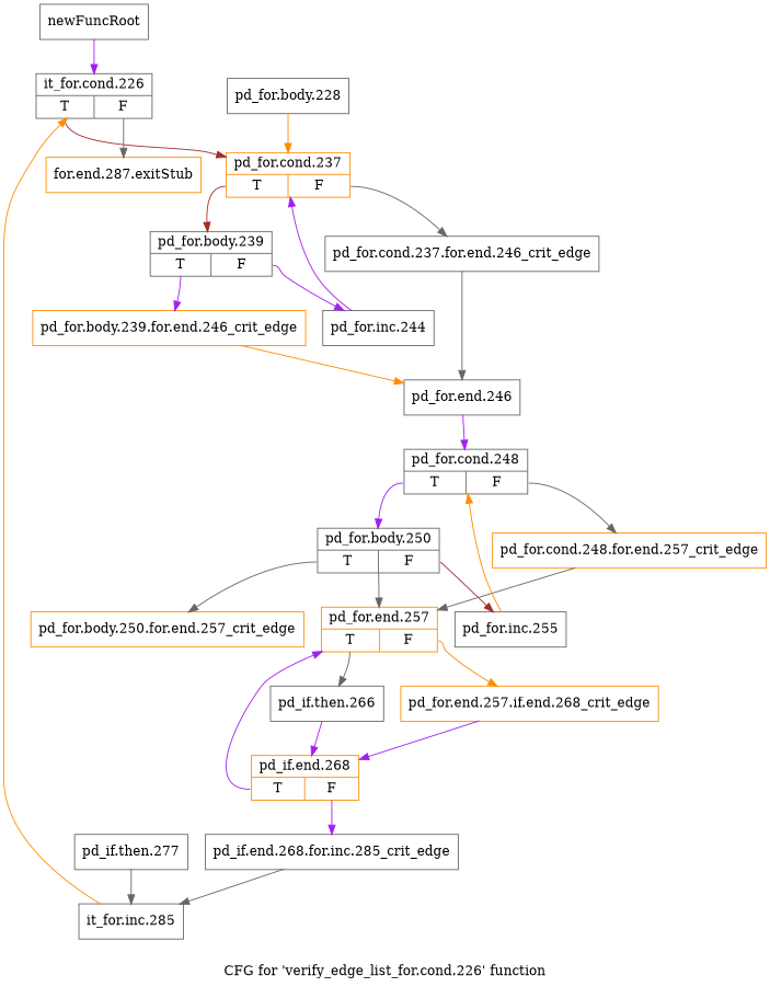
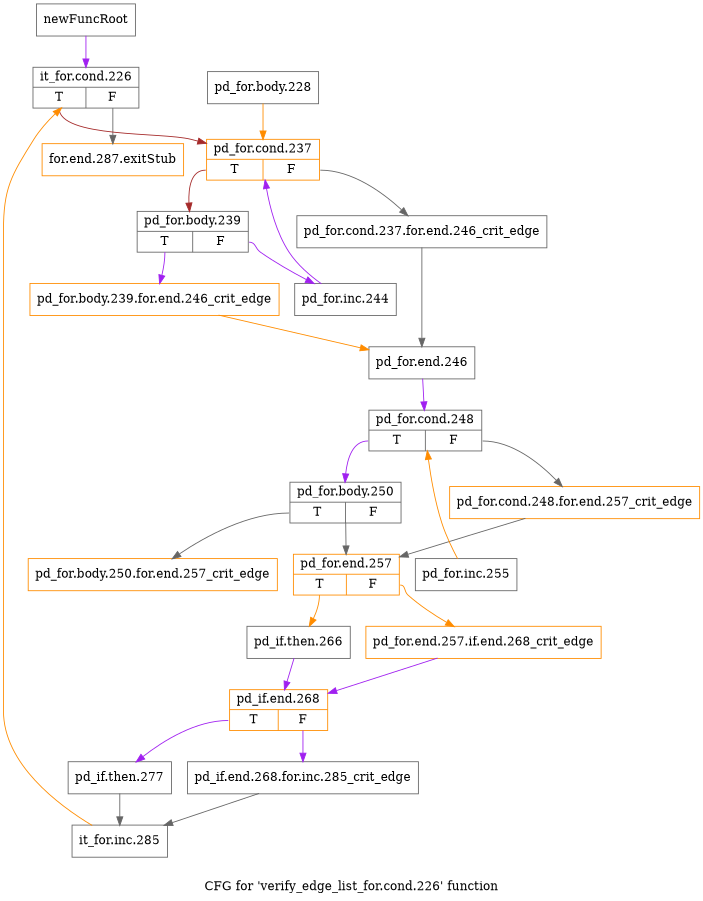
  digraph {
    label="CFG for 'verify_edge_list_for.cond.226' function"
    node [color=gray40 shape=record]
    edge [color=purple]
    n1 [label="{newFuncRoot}"]
    n2 [label="{it_for.cond.226|{<s0>T|<s1>F}}"]
    n3 [color=darkorange label="{for.end.287.exitStub}"]
    n4 [color=darkorange label="{pd_for.cond.237|{<s0>T|<s1>F}}"]
    n5 [label="{pd_for.body.228}"]
    n6 [label="{pd_for.body.239|{<s0>T|<s1>F}}"]
    n7 [label="{pd_for.cond.237.for.end.246_crit_edge}"]
    n8 [color=darkorange label="{pd_for.body.239.for.end.246_crit_edge}"]
    n9 [label="{pd_for.inc.244}"]
    n10 [label="{pd_for.end.246}"]
    n11 [label="{pd_for.cond.248|{<s0>T|<s1>F}}"]
    n12 [label="{pd_for.body.250|{<s0>T|<s1>F}}"]
    n13 [color=darkorange label="{pd_for.cond.248.for.end.257_crit_edge}"]
    n14 [color=darkorange label="{pd_for.body.250.for.end.257_crit_edge}"]
    n15 [label="{pd_for.inc.255}"]
    n16 [color=darkorange label="{pd_for.end.257|{<s0>T|<s1>F}}"]
    n17 [label="{pd_if.then.266}"]
    n18 [color=darkorange label="{pd_for.end.257.if.end.268_crit_edge}"]
    n19 [color=darkorange label="{pd_if.end.268|{<s0>T|<s1>F}}"]
    n20 [label="{pd_if.then.277}"]
    n21 [label="{pd_if.end.268.for.inc.285_crit_edge}"]
    n22 [label="{it_for.inc.285}"]
    n1 -> n2
    n2 -> n3 [color=gray40 tailport=s1]
    n2 -> n4 [color=brown tailport=s0]
    n4 -> n6 [color=brown tailport=s0]
    n4 -> n7 [color=gray40 tailport=s1]
    n5 -> n4 [color=darkorange]
    n6 -> n8 [tailport=s0]
    n6 -> n9 [tailport=s1]
    n7 -> n10 [color=gray40]
    n8 -> n10 [color=darkorange]
    n9 -> n4
    n10 -> n11
    n11 -> n12 [tailport=s0]
    n11 -> n13 [color=gray40 tailport=s1]
    n12 -> n14 [color=gray40 tailport=s0]
-   n12 -> n15 [color=brown tailport=s1]
    n12 -> n16 [color=gray40]
    n13 -> n16 [color=gray40]
    n15 -> n11 [color=darkorange]
-   n16 -> n17 [color=gray40 tailport=s0]
+   n16 -> n17 [color=darkorange tailport=s0]
    n16 -> n18 [color=darkorange tailport=s1]
    n17 -> n19
    n18 -> n19
-   n19 -> n16 [tailport=s0]
+   n19 -> n20 [tailport=s0]
    n19 -> n21 [tailport=s1]
    n20 -> n22 [color=gray40]
    n21 -> n22 [color=gray40]
    n22 -> n2 [color=darkorange]
  }
